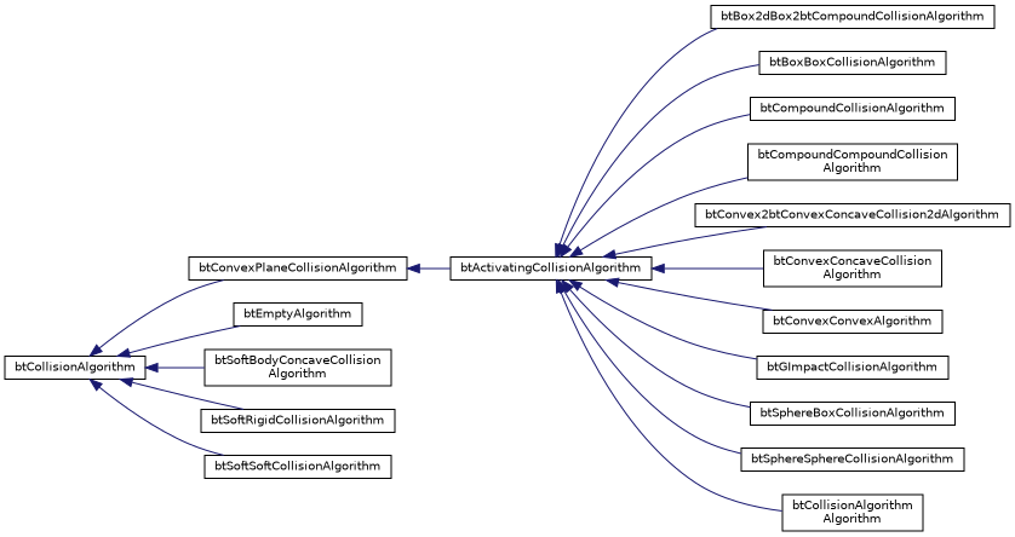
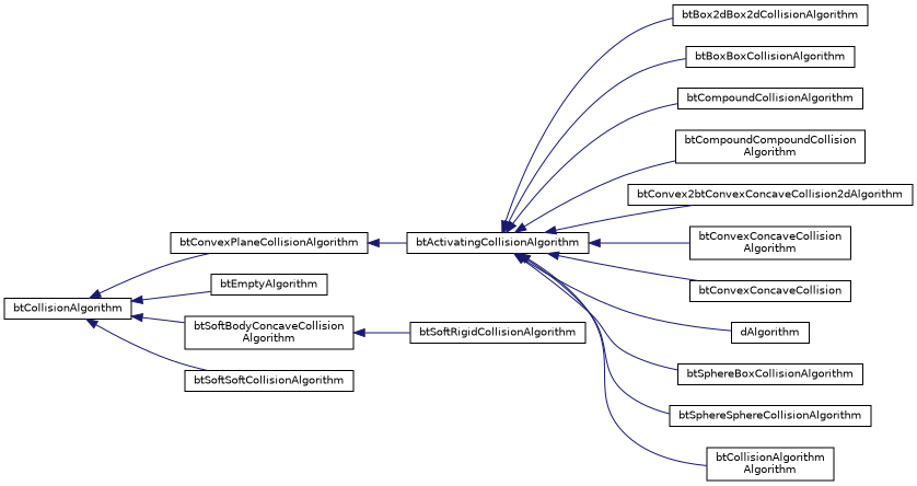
  digraph {
    rankdir=LR
    node [color=black fillcolor=white fontname=Helvetica fontsize=10 shape=record style=filled]
    edge [color=midnightblue dir=back fontname=Helvetica fontsize=10 labelfontname=Helvetica labelfontsize=10 style=solid]
    n1 [height=0.2 label=btCollisionAlgorithm width=0.4]
    n2 [height=0.2 label=btConvexPlaneCollisionAlgorithm width=0.4]
    n3 [height=0.2 label=btEmptyAlgorithm width=0.4]
    n4 [height=0.2 label="btSoftBodyConcaveCollision\lAlgorithm" width=0.4]
    n5 [height=0.2 label=btSoftRigidCollisionAlgorithm width=0.4]
    n6 [height=0.2 label=btSoftSoftCollisionAlgorithm width=0.4]
    n7 [height=0.2 label=btActivatingCollisionAlgorithm width=0.4]
-   n8 [height=0.2 label=btBox2dBox2btCompoundCollisionAlgorithm width=0.4]
+   n8 [height=0.2 label=btBox2dBox2dCollisionAlgorithm width=0.4]
    n9 [height=0.2 label=btBoxBoxCollisionAlgorithm width=0.4]
    n10 [height=0.2 label=btCompoundCollisionAlgorithm width=0.4]
    n11 [height=0.2 label="btCompoundCompoundCollision\lAlgorithm" width=0.4]
    n12 [height=0.2 label=btConvex2btConvexConcaveCollision2dAlgorithm width=0.4]
    n13 [height=0.2 label="btConvexConcaveCollision\lAlgorithm" width=0.4]
-   n14 [height=0.2 label=btConvexConvexAlgorithm width=0.4]
-   n15 [height=0.2 label=btGImpactCollisionAlgorithm width=0.4]
+   n14 [height=0.2 label=btConvexConcaveCollision width=0.4]
+   n15 [height=0.2 label=dAlgorithm width=0.4]
    n16 [height=0.2 label=btSphereBoxCollisionAlgorithm width=0.4]
    n17 [height=0.2 label=btSphereSphereCollisionAlgorithm width=0.4]
    n18 [height=0.2 label="btCollisionAlgorithm\lAlgorithm" width=0.4]
    n1 -> n2
    n1 -> n3
    n1 -> n4
-   n1 -> n5
+   n4 -> n5
    n1 -> n6
    n2 -> n7
    n7 -> n8
    n7 -> n9
    n7 -> n10
    n7 -> n11
    n7 -> n12
    n7 -> n13
    n7 -> n14
    n7 -> n15
    n7 -> n16
    n7 -> n17
    n7 -> n18
  }
